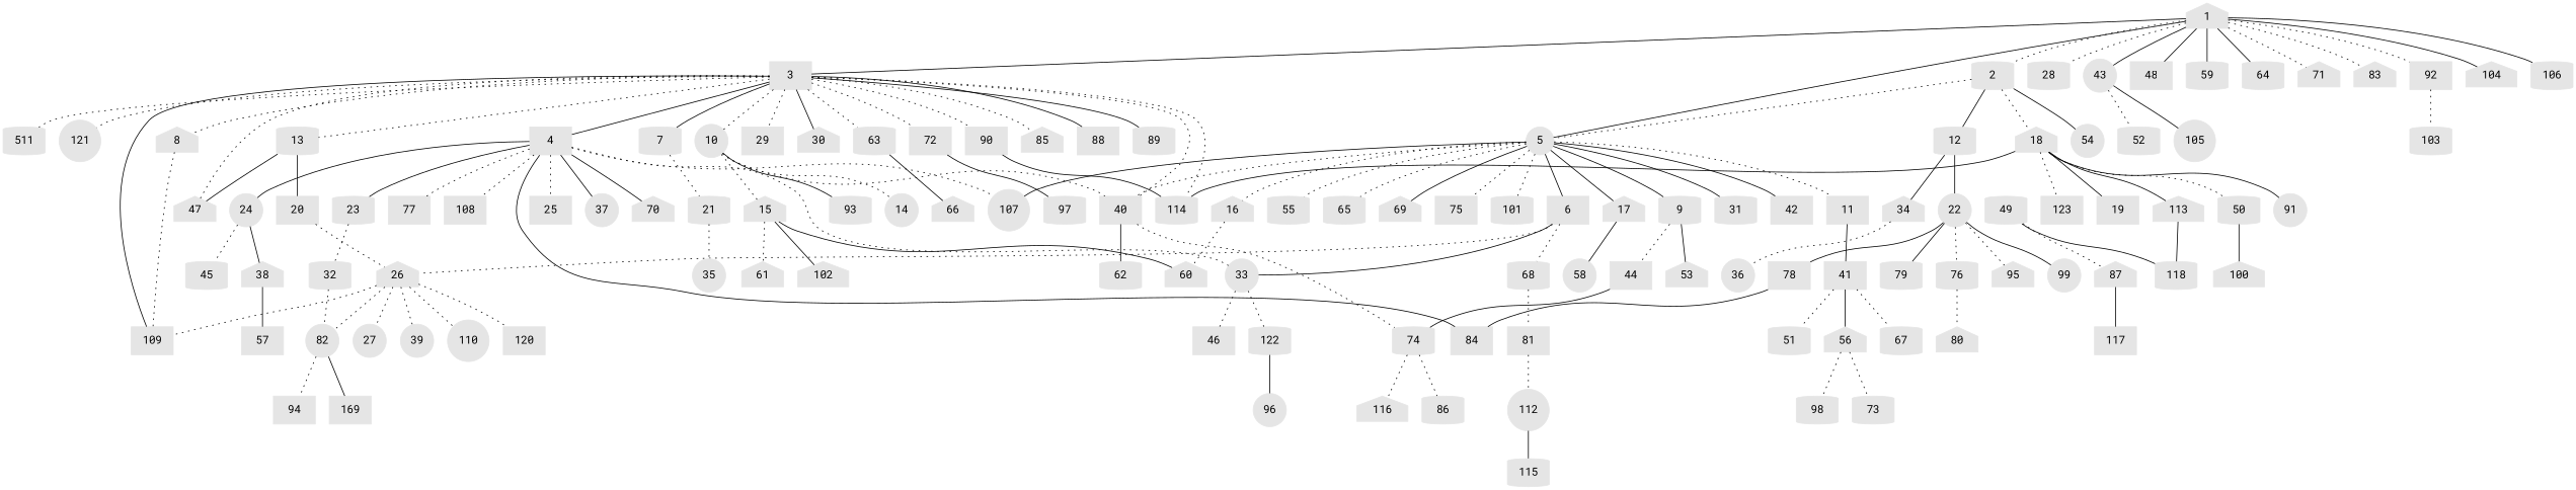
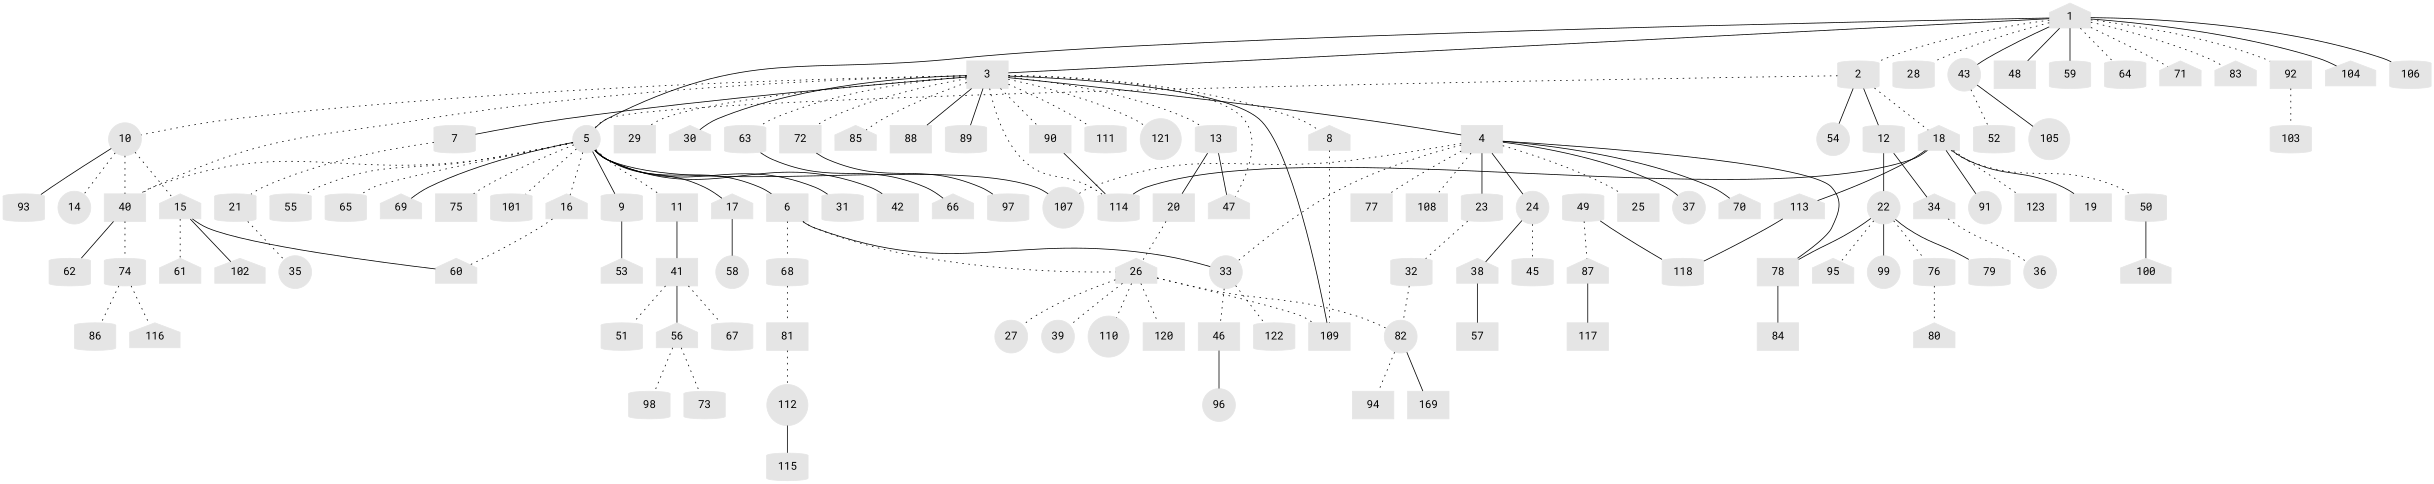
  graph {
    fontname="Roboto Mono"
    node [color=gray90 fontname="Roboto Mono" shape=cylinder style=filled]
    edge [fontname="Roboto Mono" style=dotted]
    1 [shape=house]
    2
    3 [shape=box]
    5 [shape=circle]
    28
    43 [shape=circle]
    48 [shape=box]
    59
    64
    71 [shape=house]
    83 [shape=house]
    92 [shape=box]
    104 [shape=house]
    106
    12
    18 [shape=house]
    54 [shape=circle]
    4 [shape=box]
    7
    8 [shape=house]
    10 [shape=circle]
    13
    29 [shape=box]
    30 [shape=house]
    40 [shape=box]
    63
    72 [shape=box]
    85 [shape=house]
    88 [shape=box]
    89
    90 [shape=box]
    109 [shape=box]
-   111 [label=511]
+   111
    114
    121 [shape=circle]
    47 [shape=house]
    107 [shape=circle]
    6 [shape=box]
    9
    11 [shape=box]
    16 [shape=house]
    17 [shape=house]
    31
    42 [shape=box]
    55
    65
    69 [shape=house]
    75 [shape=box]
    101
    52
    105 [shape=circle]
    103
    22 [shape=circle]
    34 [shape=house]
    19 [shape=box]
    50
    91 [shape=circle]
    113 [shape=house]
    123 [shape=box]
    23
    24 [shape=circle]
    25 [shape=box]
    33 [shape=circle]
    37 [shape=circle]
    70 [shape=house]
    77 [shape=box]
    78 [shape=box]
    108 [shape=box]
    21
    14 [shape=circle]
    15 [shape=house]
    93
    20 [shape=box]
    62
    74
    87 [shape=house]
    49
    118
    66 [shape=house]
    97
    32
    38 [shape=house]
    45
    46 [shape=box]
    122
    84 [shape=box]
    26 [shape=house]
    68
-   44 [shape=box]
    53 [shape=house]
    41 [shape=box]
    60 [shape=house]
    58 [shape=circle]
    27 [shape=circle]
    39 [shape=circle]
    82 [shape=circle]
    110 [shape=circle]
    120 [shape=box]
    81 [shape=box]
    35 [shape=circle]
    61 [shape=house]
    102 [shape=house]
    51
    56 [shape=house]
    67
    76
    79
    95 [shape=house]
    99 [shape=circle]
    36 [shape=circle]
    100 [shape=house]
    80 [shape=house]
    57 [shape=box]
    94 [shape=box]
    n115 [label=169 shape=box]
    96 [shape=circle]
    86
    116 [shape=house]
    73
    98
    117 [shape=box]
    112 [shape=circle]
    115
    1 -- 2
    1 -- 3 [style=solid]
    1 -- 5 [style=solid]
    1 -- 28
    1 -- 43 [style=solid]
    1 -- 48 [style=solid]
    1 -- 59 [style=solid]
-   1 -- 64 [style=solid]
+   1 -- 64
    1 -- 71
    1 -- 83
    1 -- 92
    1 -- 104 [style=solid]
    1 -- 106 [style=solid]
    2 -- 5
    2 -- 12 [style=solid]
    2 -- 18
    2 -- 54 [style=solid]
    3 -- 4 [style=solid]
    3 -- 7 [style=solid]
    3 -- 8
    3 -- 10
    3 -- 13
    3 -- 29
    3 -- 30 [style=solid]
    3 -- 40
    3 -- 63
    3 -- 72
    3 -- 85
    3 -- 88 [style=solid]
    3 -- 89 [style=solid]
    3 -- 90
    3 -- 109 [style=solid]
    3 -- 111
    3 -- 114
    3 -- 121
    3 -- 47
    5 -- 40
    5 -- 107 [style=solid]
    5 -- 6 [style=solid]
    5 -- 9 [style=solid]
    5 -- 11
    5 -- 16
    5 -- 17 [style=solid]
    5 -- 31 [style=solid]
    5 -- 42 [style=solid]
    5 -- 55
    5 -- 65
    5 -- 69 [style=solid]
    5 -- 75
    5 -- 101
    43 -- 52
    43 -- 105 [style=solid]
    92 -- 103
    12 -- 22 [style=solid]
    12 -- 34 [style=solid]
    18 -- 114 [style=solid]
    18 -- 19 [style=solid]
    18 -- 50
    18 -- 91 [style=solid]
    18 -- 113 [style=solid]
    18 -- 123
    4 -- 107
    4 -- 23 [style=solid]
    4 -- 24 [style=solid]
    4 -- 25
    4 -- 33
    4 -- 37 [style=solid]
    4 -- 70 [style=solid]
    4 -- 77
-   4 -- 84 [style=solid]
+   4 -- 78 [style=solid]
    4 -- 108
    7 -- 21
    8 -- 109
    10 -- 40
    10 -- 14
    10 -- 15
    10 -- 93 [style=solid]
    13 -- 47 [style=solid]
    13 -- 20 [style=solid]
    40 -- 62 [style=solid]
    40 -- 74
    63 -- 66 [style=solid]
    72 -- 97 [style=solid]
    90 -- 114 [style=solid]
    6 -- 33 [style=solid]
    6 -- 26
    6 -- 68
-   9 -- 44
    9 -- 53 [style=solid]
    11 -- 41 [style=solid]
    16 -- 60
    17 -- 58 [style=solid]
    22 -- 78 [style=solid]
    22 -- 76
    22 -- 79 [style=solid]
    22 -- 95
    22 -- 99 [style=solid]
    34 -- 36
    50 -- 100 [style=solid]
    113 -- 118 [style=solid]
    23 -- 32
    24 -- 38 [style=solid]
    24 -- 45
    33 -- 46
    33 -- 122
    78 -- 84 [style=solid]
    21 -- 35
    15 -- 60 [style=solid]
    15 -- 61
    15 -- 102 [style=solid]
    20 -- 26
    74 -- 86
    74 -- 116
    87 -- 117 [style=solid]
    49 -- 87
    49 -- 118 [style=solid]
    32 -- 82
    38 -- 57 [style=solid]
-   122 -- 96 [style=solid]
+   46 -- 96 [style=solid]
    26 -- 109
    26 -- 27
    26 -- 39
    26 -- 82
    26 -- 110
    26 -- 120
    68 -- 81
-   44 -- 74 [style=solid]
    41 -- 51
    41 -- 56 [style=solid]
    41 -- 67
    82 -- 94
    82 -- n115 [style=solid]
    81 -- 112
    56 -- 73
    56 -- 98
    76 -- 80
    112 -- 115 [style=solid]
  }
